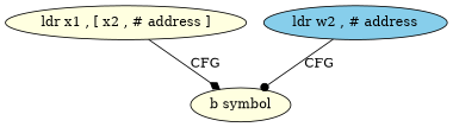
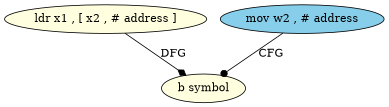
  digraph {
    node [fillcolor=lightyellow style=filled]
    n1 [label="ldr x1 , [ x2 , # address ]"]
    n2 [label="b symbol"]
-   n3 [fillcolor=skyblue label="ldr w2 , # address"]
-   n1 -> n2 [arrowhead=diamond label=CFG]
+   n3 [fillcolor=skyblue label="mov w2 , # address"]
+   n1 -> n2 [arrowhead=diamond label=DFG]
    n3 -> n2 [arrowhead=dot label=CFG]
  }
